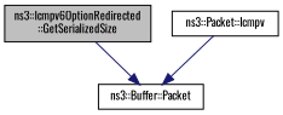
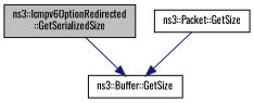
  digraph {
    fontname=Oswald
    rankdir=TB
    node [color=black fillcolor=white fontname=Oswald fontsize=10 shape=record style=filled]
    edge [color=midnightblue fontname=Oswald fontsize=10 labelfontname=Helvetica labelfontsize=10 style=solid]
    n1 [fillcolor=grey75 fontcolor=black height=0.2 label="ns3::Icmpv6OptionRedirected\l::GetSerializedSize" width=0.4]
-   n2 [height=0.2 label="ns3::Buffer::Packet" width=0.4]
-   n3 [height=0.2 label="ns3::Packet::Icmpv" width=0.4]
+   n2 [height=0.2 label="ns3::Buffer::GetSize" width=0.4]
+   n3 [height=0.2 label="ns3::Packet::GetSize" width=0.4]
    n1 -> n2
    n3 -> n2
  }
